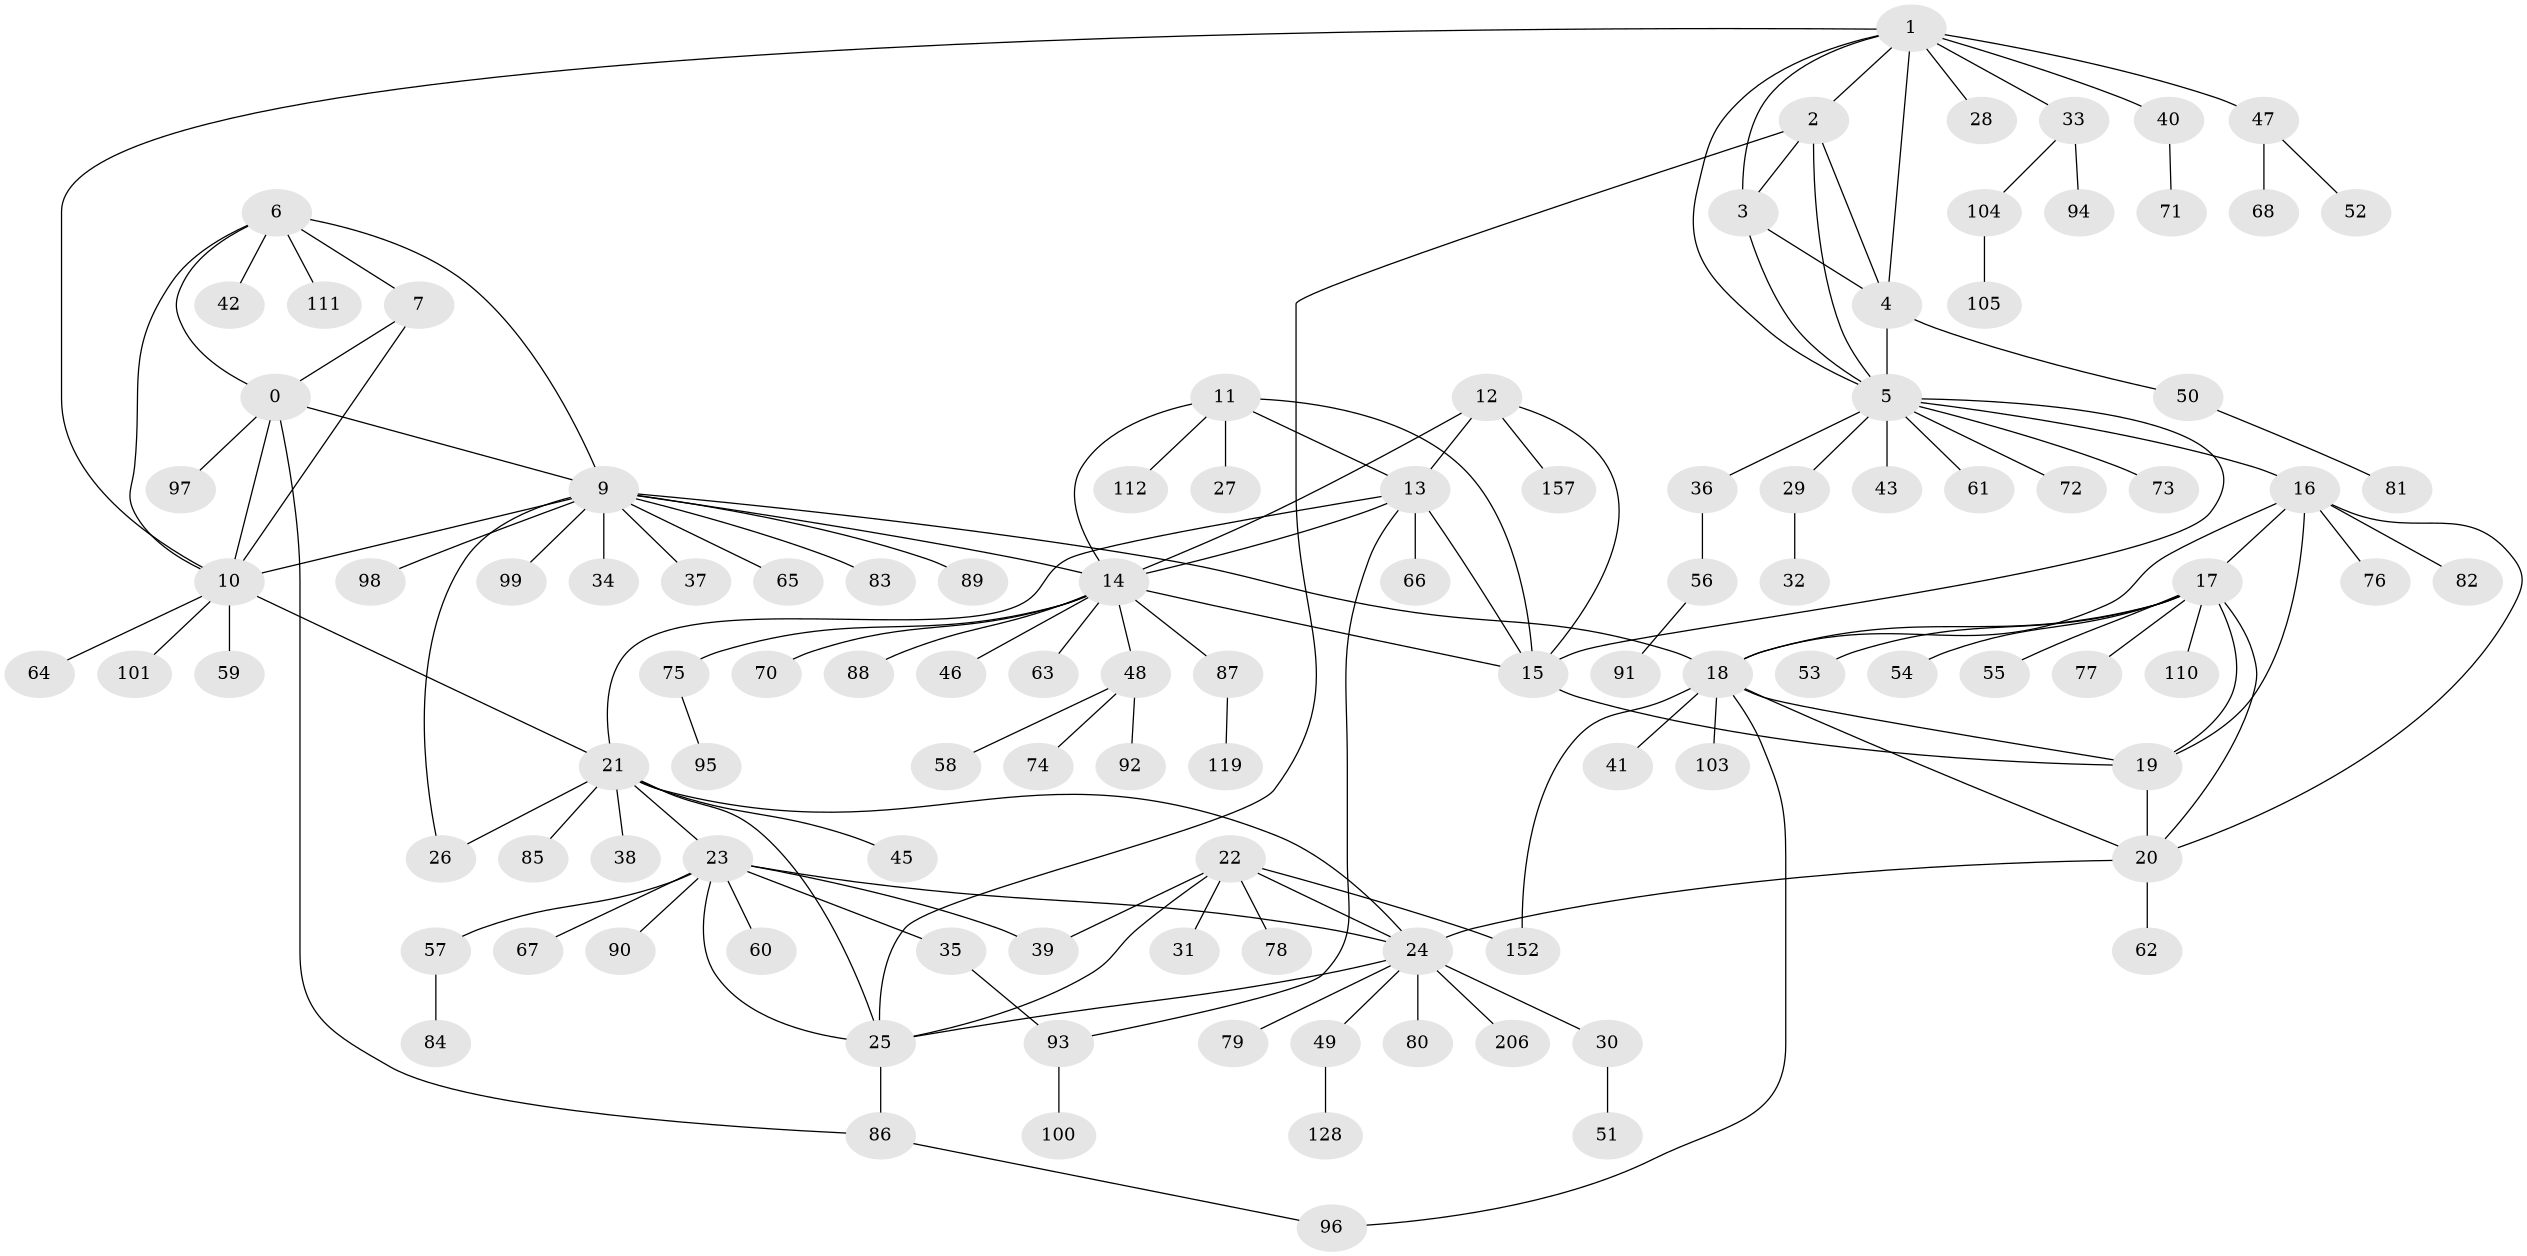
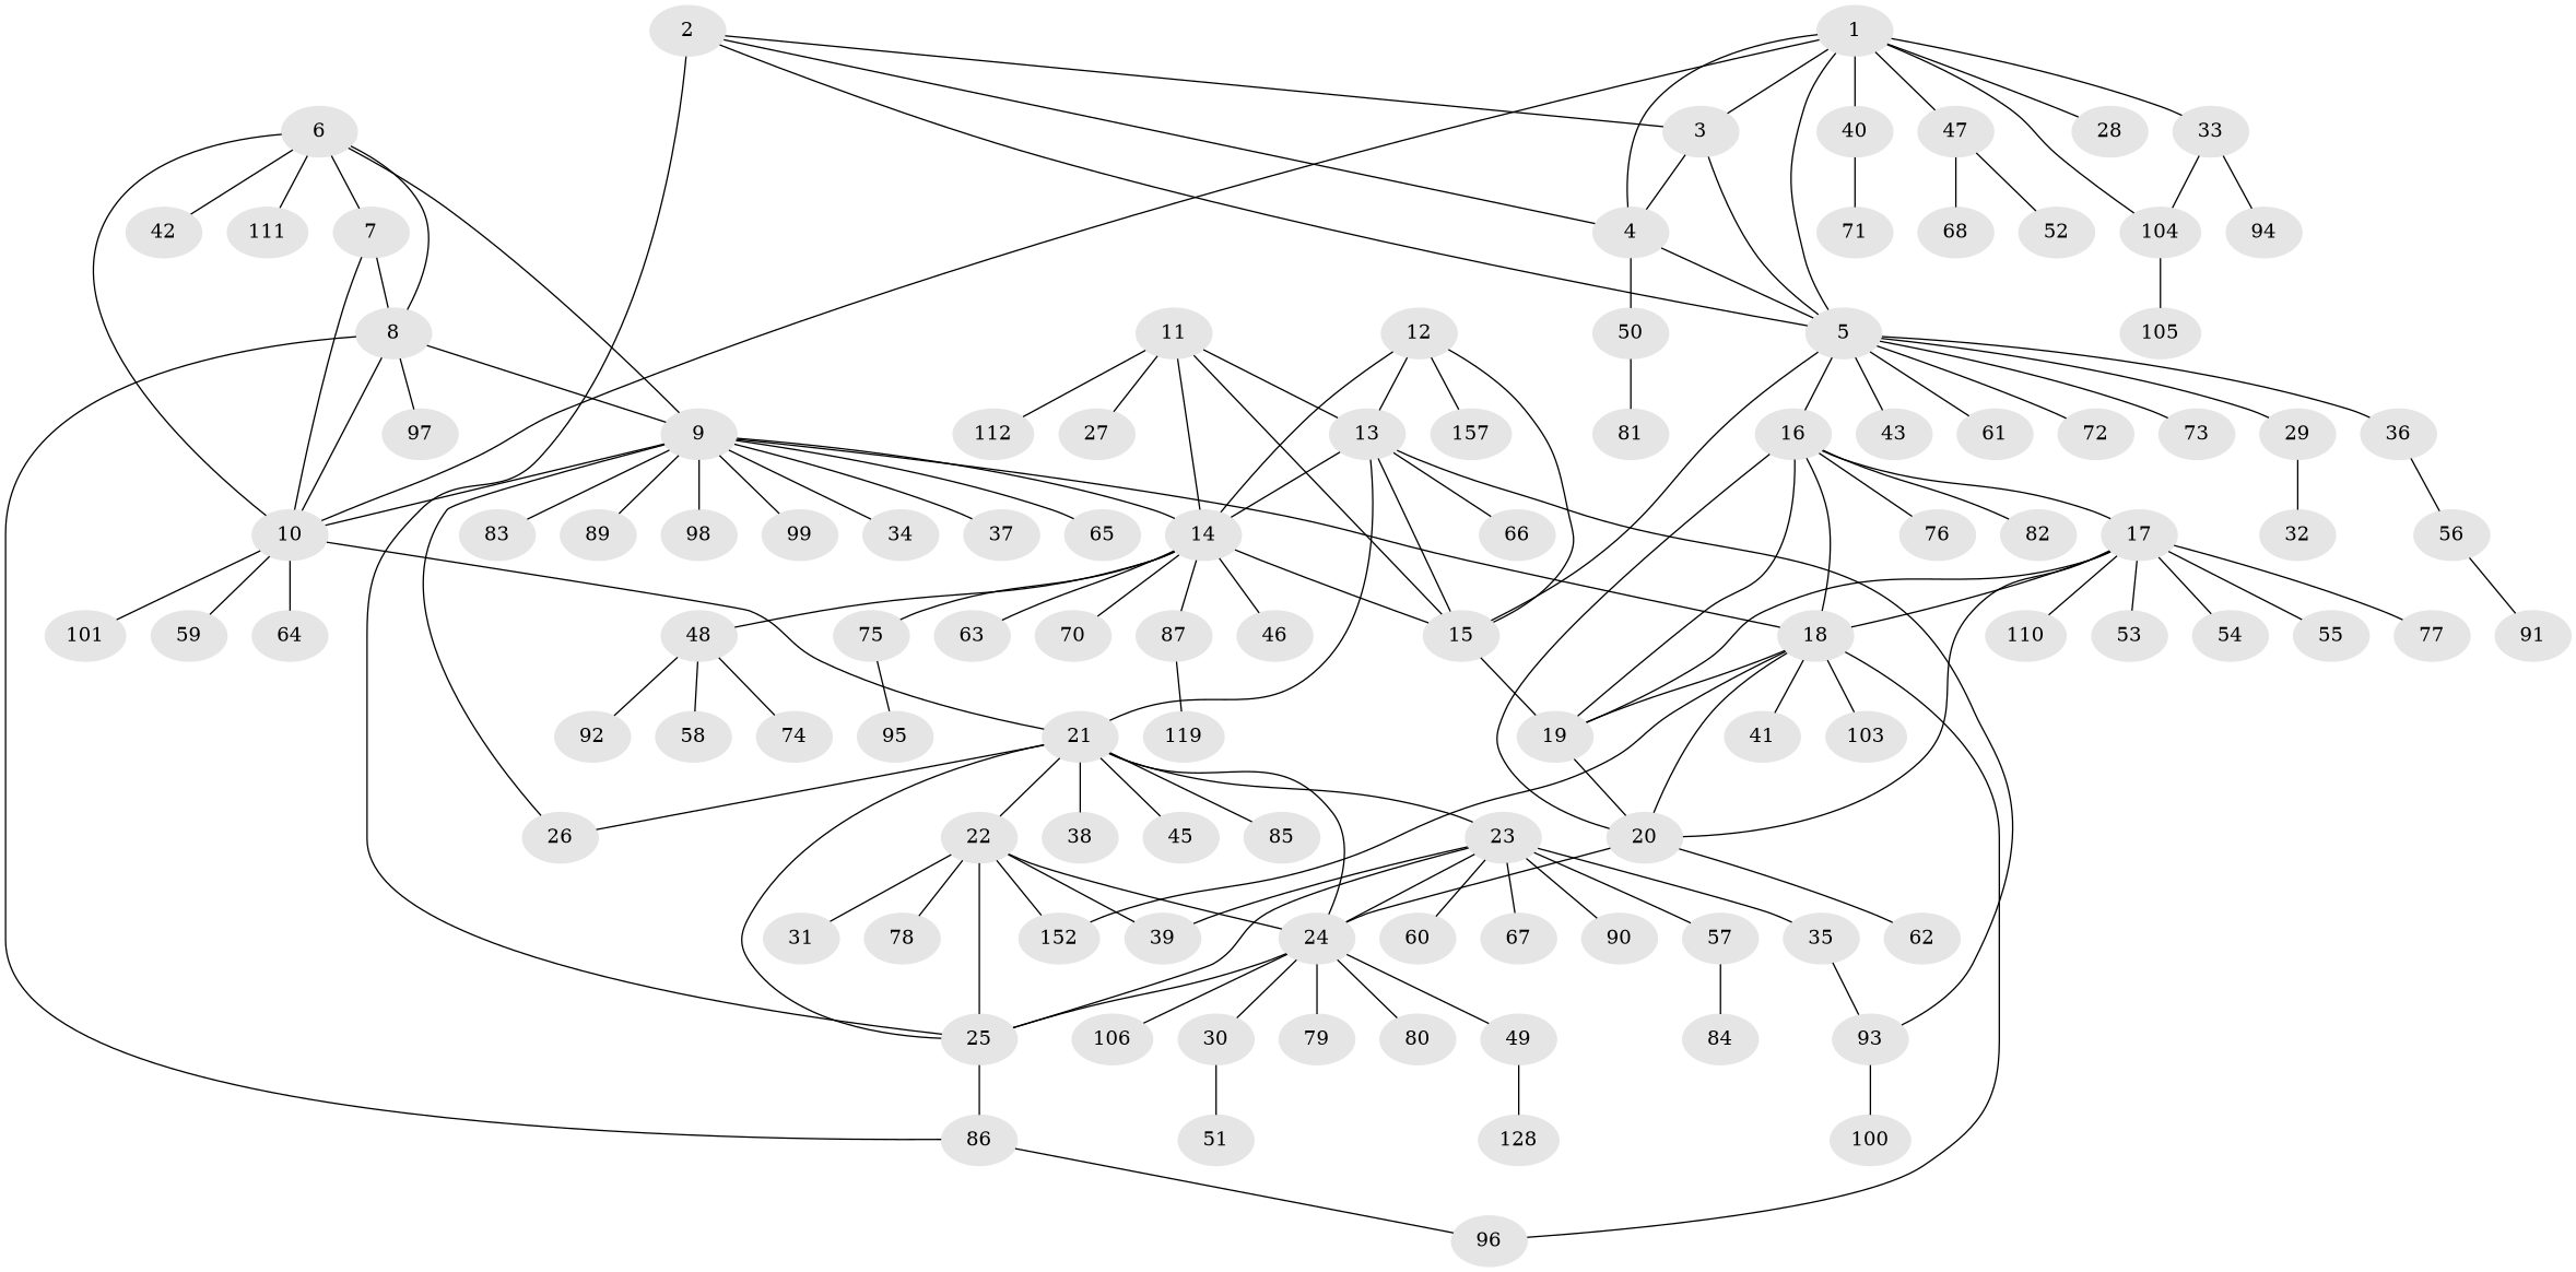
  graph {
    node [color=gray90 style=filled]
    1
    2
    3
    4
    5
    10
    28
    33
    40
    47
    25
    50
    15
    16
    29
    36
    43
    61
    72
    73
    21
    59
    64
    101
    94
    104
    71
    52
    68
    86
    81
    19
    18
    17
    20
    76
    82
    32
    56
    91
    6
    7
-   8 [label=0]
+   8
    9
    42
    111
    97
    14
    26
    34
    37
    65
    83
    89
    98
    99
    96
    46
    48
    63
    70
    75
    87
-   88
    41
    n66 [label=152]
    103
    24
    22
    23
    38
    45
    85
    11
    13
    27
    112
    12
    n79 [label=157]
    66
    93
    100
    58
    74
    92
    95
    n87 [label=119]
    53
    54
    55
    77
    110
    62
    30
    49
    79
    80
-   106 [label=206]
+   106
    31
    78
    39
    35
    57
    60
    67
    90
    84
    51
    n109 [label=128]
    105
-   1 -- 2
+   1 -- 104
    1 -- 3
    1 -- 4
    1 -- 5
    1 -- 10
    1 -- 28
    1 -- 33
    1 -- 40
    1 -- 47
    2 -- 3
    2 -- 4
    2 -- 5
    2 -- 25
    3 -- 4
    3 -- 5
    4 -- 5
    4 -- 50
    5 -- 15
    5 -- 16
    5 -- 29
    5 -- 36
    5 -- 43
    5 -- 61
    5 -- 72
    5 -- 73
    10 -- 21
    10 -- 59
    10 -- 64
    10 -- 101
    33 -- 94
    33 -- 104
    40 -- 71
    47 -- 52
    47 -- 68
    25 -- 86
    50 -- 81
    15 -- 19
    16 -- 19
    16 -- 18
    16 -- 17
    16 -- 20
    16 -- 76
    16 -- 82
    29 -- 32
    36 -- 56
    21 -- 25
    21 -- 26
    21 -- 24
+   21 -- 22
    21 -- 23
    21 -- 38
    21 -- 45
    21 -- 85
    104 -- 105
    86 -- 96
    19 -- 20
    18 -- 19
    18 -- 20
    18 -- 96
    18 -- 41
    18 -- n66
    18 -- 103
    17 -- 19
    17 -- 18
    17 -- 20
    17 -- 53
    17 -- 54
    17 -- 55
    17 -- 77
    17 -- 110
    20 -- 24
    20 -- 62
    56 -- 91
    6 -- 10
    6 -- 7
    6 -- 8
    6 -- 9
    6 -- 42
    6 -- 111
    7 -- 10
    7 -- 8
    8 -- 10
    8 -- 86
    8 -- 9
    8 -- 97
    9 -- 10
    9 -- 18
    9 -- 14
    9 -- 26
    9 -- 34
    9 -- 37
    9 -- 65
    9 -- 83
    9 -- 89
    9 -- 98
    9 -- 99
    14 -- 15
    14 -- 46
    14 -- 48
    14 -- 63
    14 -- 70
    14 -- 75
    14 -- 87
-   14 -- 88
    48 -- 58
    48 -- 74
    48 -- 92
    75 -- 95
    87 -- n87
    24 -- 25
    24 -- 30
    24 -- 49
    24 -- 79
    24 -- 80
    24 -- 106
    22 -- 25
    22 -- n66
    22 -- 24
    22 -- 31
    22 -- 78
    22 -- 39
    23 -- 25
    23 -- 24
    23 -- 39
    23 -- 35
    23 -- 57
    23 -- 60
    23 -- 67
    23 -- 90
    11 -- 15
    11 -- 14
    11 -- 13
    11 -- 27
    11 -- 112
    13 -- 15
    13 -- 21
    13 -- 14
    13 -- 66
    13 -- 93
    12 -- 15
    12 -- 14
    12 -- 13
    12 -- n79
    93 -- 100
    30 -- 51
    49 -- n109
    35 -- 93
    57 -- 84
  }
